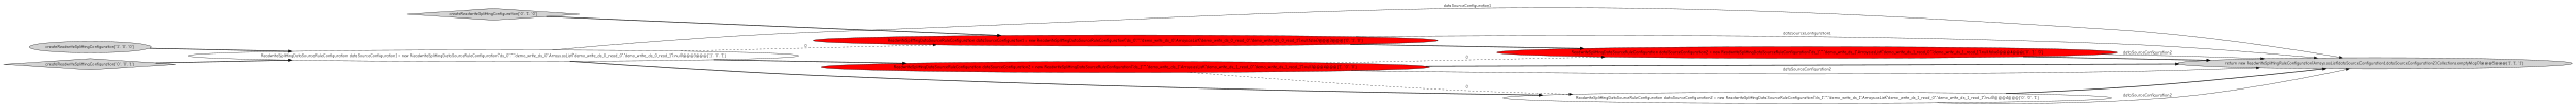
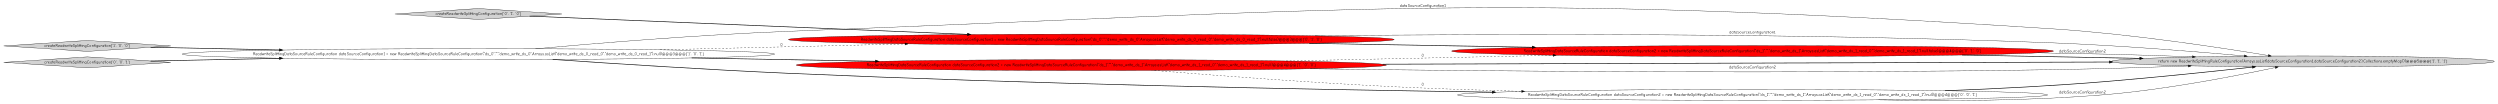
  digraph {
    rankdir=LR
    fontname="Comic Neue"
    node [fillcolor=lightgray shape=ellipse style=filled fontname="Comic Neue"]
    edge [style=bold fontname="Comic Neue"]
    n1 [label="createReadwriteSplittingConfiguration['0', '1', '0']" shape=diamond]
    n2 [fillcolor=red label="ReadwriteSplittingDataSourceRuleConfiguration dataSourceConfiguration1 = new ReadwriteSplittingDataSourceRuleConfiguration(\"ds_0\",\"\",\"demo_write_ds_0\",Arrays.asList(\"demo_write_ds_0_read_0\",\"demo_write_ds_0_read_1\"),null,false)@@@3@@@['0', '1', '0']"]
    n3 [fillcolor=red label="ReadwriteSplittingDataSourceRuleConfiguration dataSourceConfiguration2 = new ReadwriteSplittingDataSourceRuleConfiguration(\"ds_1\",\"\",\"demo_write_ds_1\",Arrays.asList(\"demo_write_ds_1_read_0\",\"demo_write_ds_1_read_1\"),null,false)@@@4@@@['0', '1', '0']"]
    n4 [label="return new ReadwriteSplittingRuleConfiguration(Arrays.asList(dataSourceConfiguration1,dataSourceConfiguration2),Collections.emptyMap())@@@5@@@['1', '1', '1']"]
-   n5 [label="createReadwriteSplittingConfiguration['1', '0', '0']"]
+   n5 [label="createReadwriteSplittingConfiguration['1', '0', '0']" shape=diamond]
    n6 [fillcolor=white label="ReadwriteSplittingDataSourceRuleConfiguration dataSourceConfiguration1 = new ReadwriteSplittingDataSourceRuleConfiguration(\"ds_0\",\"\",\"demo_write_ds_0\",Arrays.asList(\"demo_write_ds_0_read_0\",\"demo_write_ds_0_read_1\"),null)@@@3@@@['1', '0', '1']"]
    n7 [fillcolor=white label="ReadwriteSplittingDataSourceRuleConfiguration dataSourceConfiguration2 = new ReadwriteSplittingDataSourceRuleConfiguration(\"ds_1\",\"\",\"demo_write_ds_1\",Arrays.asList(\"demo_write_ds_1_read_0\",\"demo_write_ds_1_read_1\"),null)@@@4@@@['0', '0', '1']"]
    n8 [fillcolor=red label="ReadwriteSplittingDataSourceRuleConfiguration dataSourceConfiguration2 = new ReadwriteSplittingDataSourceRuleConfiguration(\"ds_1\",\"\",\"demo_write_ds_1\",Arrays.asList(\"demo_write_ds_1_read_0\",\"demo_write_ds_1_read_1\"),null)@@@4@@@['1', '0', '0']"]
    n9 [label="createReadwriteSplittingConfiguration['0', '0', '1']" shape=diamond]
    n1 -> n2
    n2 -> n3
    n2 -> n4 [label=dataSourceConfiguration1 style=solid]
    n3 -> n4 [label=dataSourceConfiguration2 style=solid]
    n3 -> n4
    n5 -> n6
    n6 -> n2 [label=0 style=dashed]
    n6 -> n4 [label=dataSourceConfiguration1 style=solid]
    n6 -> n7
    n6 -> n8
    n7 -> n4 [label=dataSourceConfiguration2 style=solid]
    n7 -> n4
    n8 -> n3 [label=0 style=dashed]
    n8 -> n4
    n8 -> n4 [label=dataSourceConfiguration2 style=solid]
    n8 -> n7 [label=0 style=dashed]
    n9 -> n6
  }
